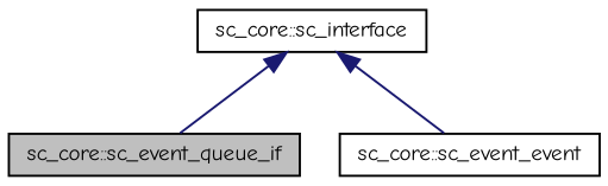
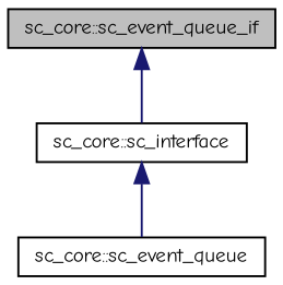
  digraph {
    fontname="Comic Neue"
    node [color=black fillcolor=white fontname="Comic Neue" fontsize=10 shape=record style=filled]
    edge [color=midnightblue dir=back fontname="Comic Neue" fontsize=10 labelfontname=FreeSans labelfontsize=10 style=solid]
    n1 [fillcolor=grey75 fontcolor=black height=0.2 label="sc_core::sc_event_queue_if" width=0.4]
-   n2 [height=0.2 label="sc_core::sc_event_event" width=0.4]
+   n2 [height=0.2 label="sc_core::sc_event_queue" width=0.4]
    n3 [height=0.2 label="sc_core::sc_interface" width=0.4]
-   n3 -> n1
+   n1 -> n3
    n3 -> n2
  }
